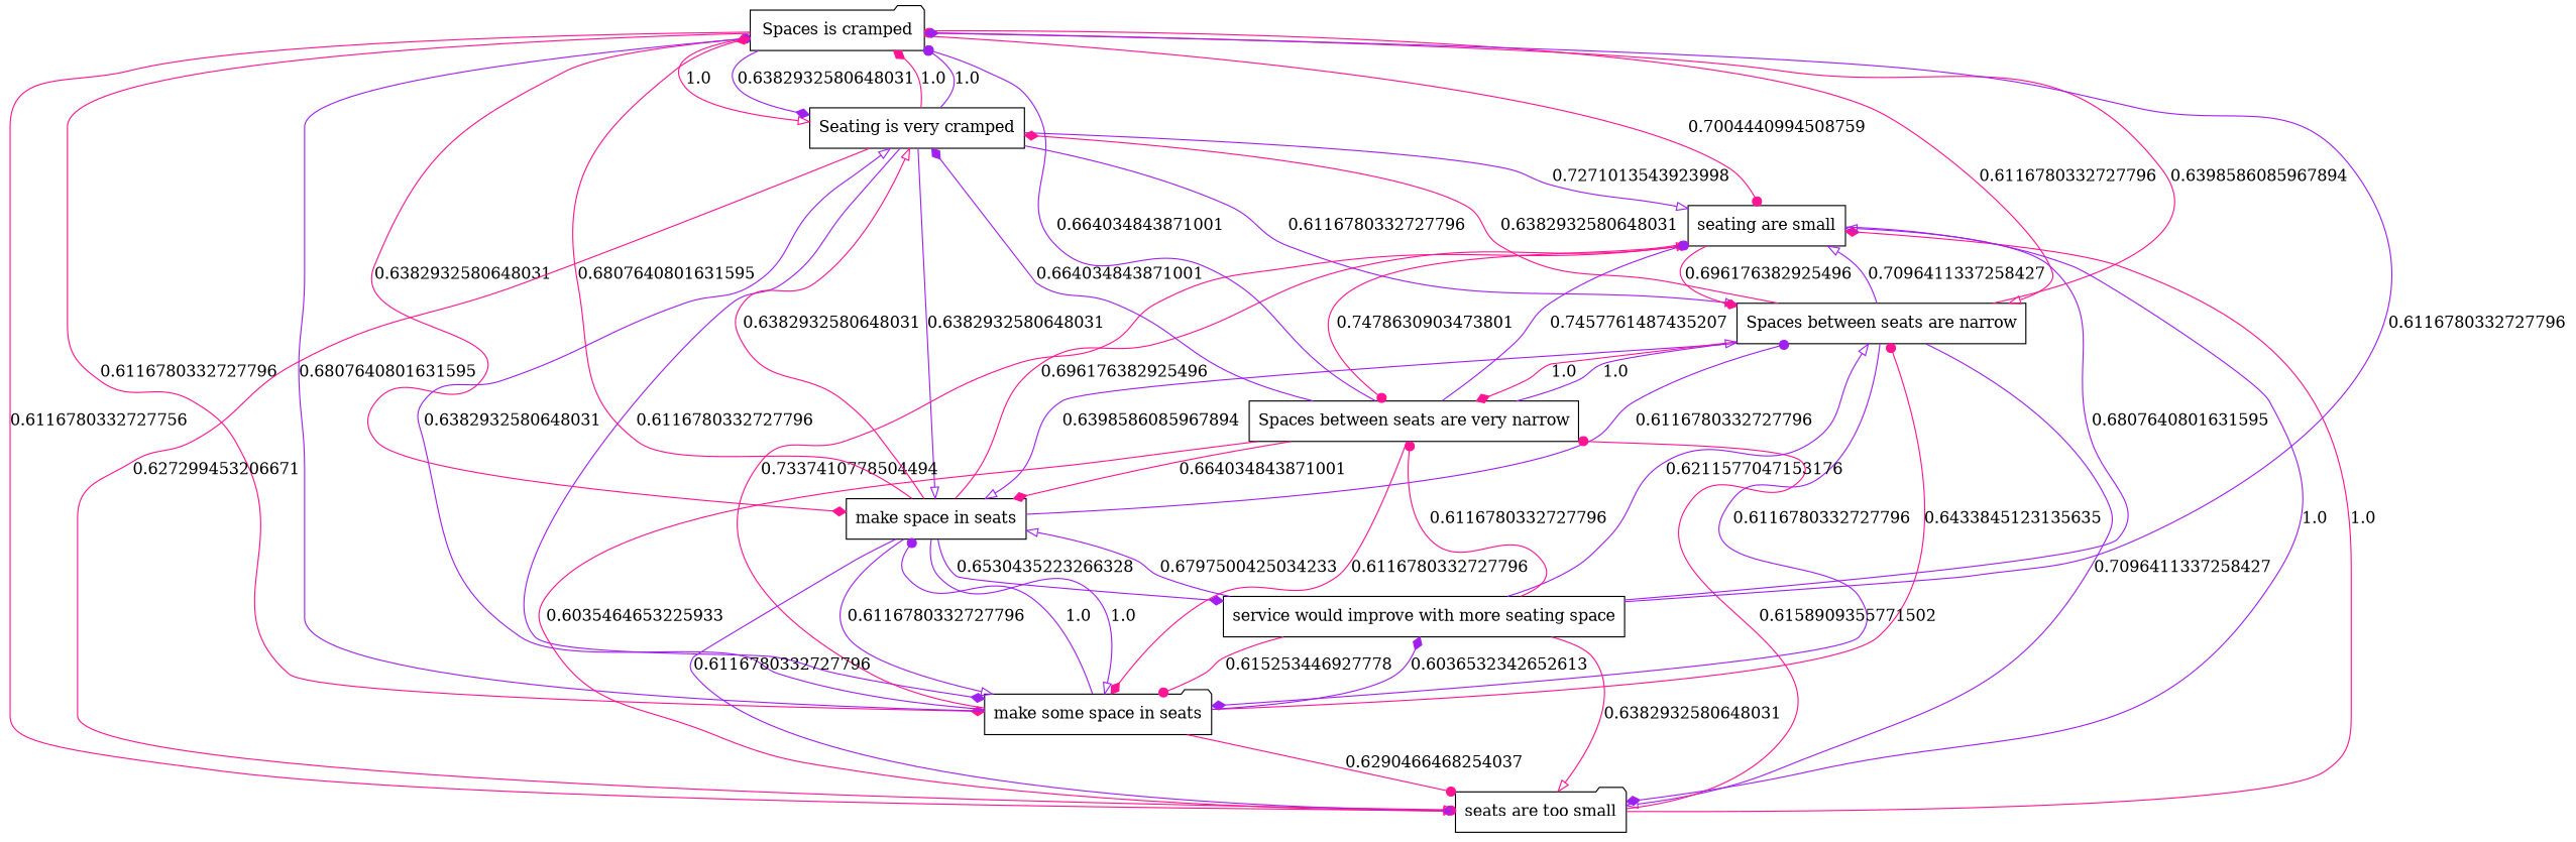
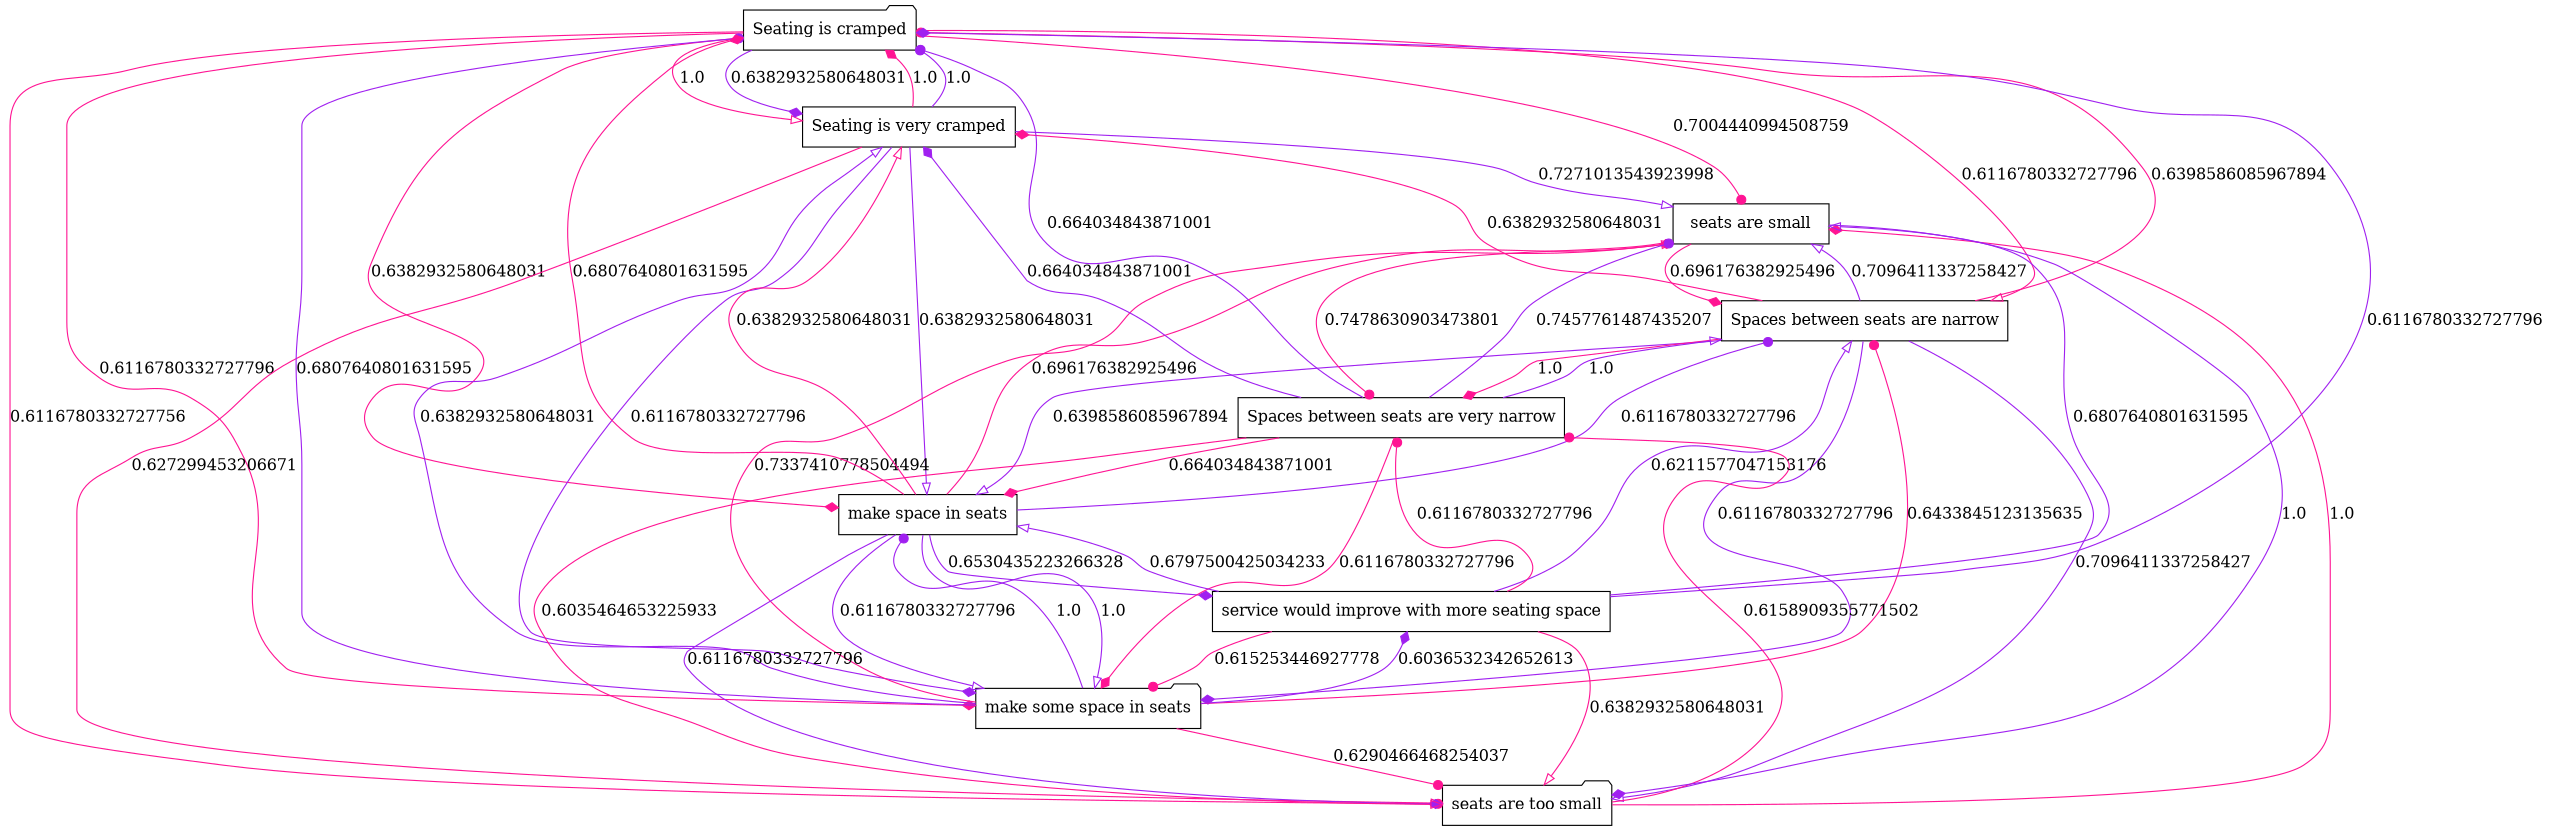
  digraph {
    node [shape=box]
    edge [arrowhead=onormal color=purple]
-   "Seating is cramped" [shape=folder label="Spaces is cramped"]
+   "Seating is cramped" [shape=folder]
    "Seating is very cramped"
    "Spaces between seats are narrow"
    "make some space in seats" [shape=folder]
    "make space in seats"
    "seats are too small" [shape=folder]
-   "seats are small" [label="seating are small"]
+   "seats are small"
    "Spaces between seats are very narrow"
    "service would improve with more seating space"
    "Seating is cramped" -> "Seating is very cramped" [color=deeppink label=1.0]
    "Seating is cramped" -> "Seating is very cramped" [arrowhead=diamond label=0.6382932580648031]
    "Seating is cramped" -> "Spaces between seats are narrow" [color=deeppink label=0.6116780332727796]
    "Seating is cramped" -> "make some space in seats" [arrowhead=diamond color=deeppink label=0.6116780332727796]
    "Seating is cramped" -> "make space in seats" [arrowhead=diamond color=deeppink label=0.6382932580648031]
    "Seating is cramped" -> "seats are too small" [arrowhead=dot color=deeppink label=0.6116780332727756]
    "Seating is cramped" -> "seats are small" [arrowhead=dot color=deeppink label=0.7004440994508759]
    "Seating is very cramped" -> "Seating is cramped" [arrowhead=diamond color=deeppink label=1.0]
    "Seating is very cramped" -> "Seating is cramped" [arrowhead=dot label=1.0]
-   "Seating is very cramped" -> "Spaces between seats are narrow" [label=0.6116780332727796]
    "Seating is very cramped" -> "make some space in seats" [arrowhead=diamond label=0.6116780332727796]
    "Seating is very cramped" -> "make space in seats" [label=0.6382932580648031]
    "Seating is very cramped" -> "seats are too small" [color=deeppink label=0.627299453206671]
    "Seating is very cramped" -> "seats are small" [label=0.7271013543923998]
    "Spaces between seats are narrow" -> "Seating is cramped" [arrowhead=dot color=deeppink label=0.6398586085967894]
    "Spaces between seats are narrow" -> "Seating is very cramped" [arrowhead=diamond color=deeppink label=0.6382932580648031]
    "Spaces between seats are narrow" -> "make some space in seats" [arrowhead=diamond label=0.6116780332727796]
    "Spaces between seats are narrow" -> "make space in seats" [label=0.6398586085967894]
    "Spaces between seats are narrow" -> "seats are too small" [label=0.7096411337258427]
    "Spaces between seats are narrow" -> "seats are small" [label=0.7096411337258427]
    "Spaces between seats are narrow" -> "Spaces between seats are very narrow" [arrowhead=diamond color=deeppink label=1.0]
    "make some space in seats" -> "Seating is cramped" [arrowhead=dot label=0.6807640801631595]
    "make some space in seats" -> "Seating is very cramped" [label=0.6382932580648031]
    "make some space in seats" -> "Spaces between seats are narrow" [arrowhead=dot color=deeppink label=0.6433845123135635]
    "make some space in seats" -> "make space in seats" [arrowhead=dot label=1.0]
    "make some space in seats" -> "seats are too small" [arrowhead=dot color=deeppink label=0.6290466468254037]
    "make some space in seats" -> "seats are small" [color=deeppink label=0.7337410778504494]
    "make some space in seats" -> "service would improve with more seating space" [arrowhead=diamond label=0.6036532342652613]
    "make space in seats" -> "Seating is cramped" [arrowhead=diamond color=deeppink label=0.6807640801631595]
    "make space in seats" -> "Seating is very cramped" [color=deeppink label=0.6382932580648031]
    "make space in seats" -> "Spaces between seats are narrow" [arrowhead=dot label=0.6116780332727796]
    "make space in seats" -> "make some space in seats" [label=1.0]
    "make space in seats" -> "make some space in seats" [label=0.6116780332727796]
    "make space in seats" -> "seats are too small" [arrowhead=diamond label=0.6116780332727796]
    "make space in seats" -> "seats are small" [arrowhead=diamond color=deeppink label=0.696176382925496]
    "make space in seats" -> "service would improve with more seating space" [arrowhead=diamond label=0.6530435223266328]
    "seats are too small" -> "seats are small" [arrowhead=diamond color=deeppink label=1.0]
    "seats are too small" -> "Spaces between seats are very narrow" [arrowhead=dot color=deeppink label=0.6158909355771502]
    "seats are small" -> "Spaces between seats are narrow" [arrowhead=diamond color=deeppink label=0.696176382925496]
    "seats are small" -> "seats are too small" [arrowhead=diamond label=1.0]
    "seats are small" -> "Spaces between seats are very narrow" [arrowhead=dot color=deeppink label=0.7478630903473801]
    "Spaces between seats are very narrow" -> "Seating is cramped" [arrowhead=dot label=0.664034843871001]
    "Spaces between seats are very narrow" -> "Seating is very cramped" [arrowhead=diamond label=0.664034843871001]
    "Spaces between seats are very narrow" -> "Spaces between seats are narrow" [label=1.0]
    "Spaces between seats are very narrow" -> "make some space in seats" [arrowhead=diamond color=deeppink label=0.6116780332727796]
    "Spaces between seats are very narrow" -> "make space in seats" [arrowhead=diamond color=deeppink label=0.664034843871001]
    "Spaces between seats are very narrow" -> "seats are too small" [color=deeppink label=0.6035464653225933]
    "Spaces between seats are very narrow" -> "seats are small" [arrowhead=dot label=0.7457761487435207]
    "service would improve with more seating space" -> "Seating is cramped" [arrowhead=diamond label=0.6116780332727796]
    "service would improve with more seating space" -> "Spaces between seats are narrow" [label=0.6211577047153176]
    "service would improve with more seating space" -> "make some space in seats" [arrowhead=dot color=deeppink label=0.615253446927778]
    "service would improve with more seating space" -> "make space in seats" [label=0.6797500425034233]
    "service would improve with more seating space" -> "seats are too small" [color=deeppink label=0.6382932580648031]
    "service would improve with more seating space" -> "seats are small" [label=0.6807640801631595]
    "service would improve with more seating space" -> "Spaces between seats are very narrow" [arrowhead=dot color=deeppink label=0.6116780332727796]
  }
